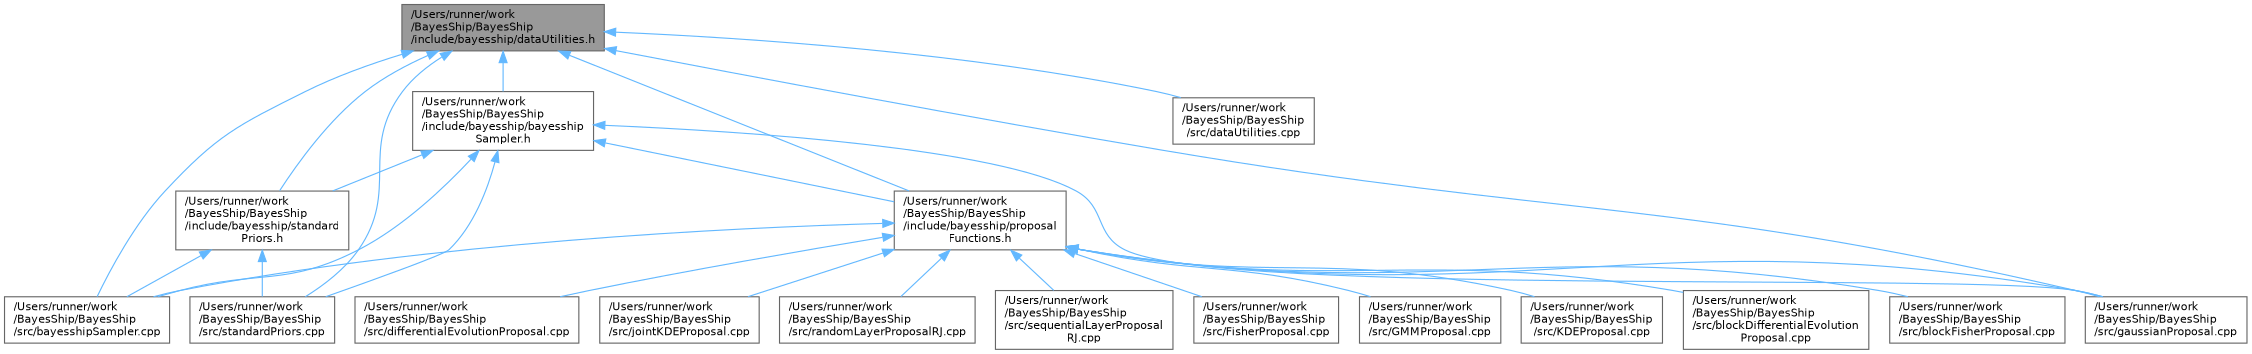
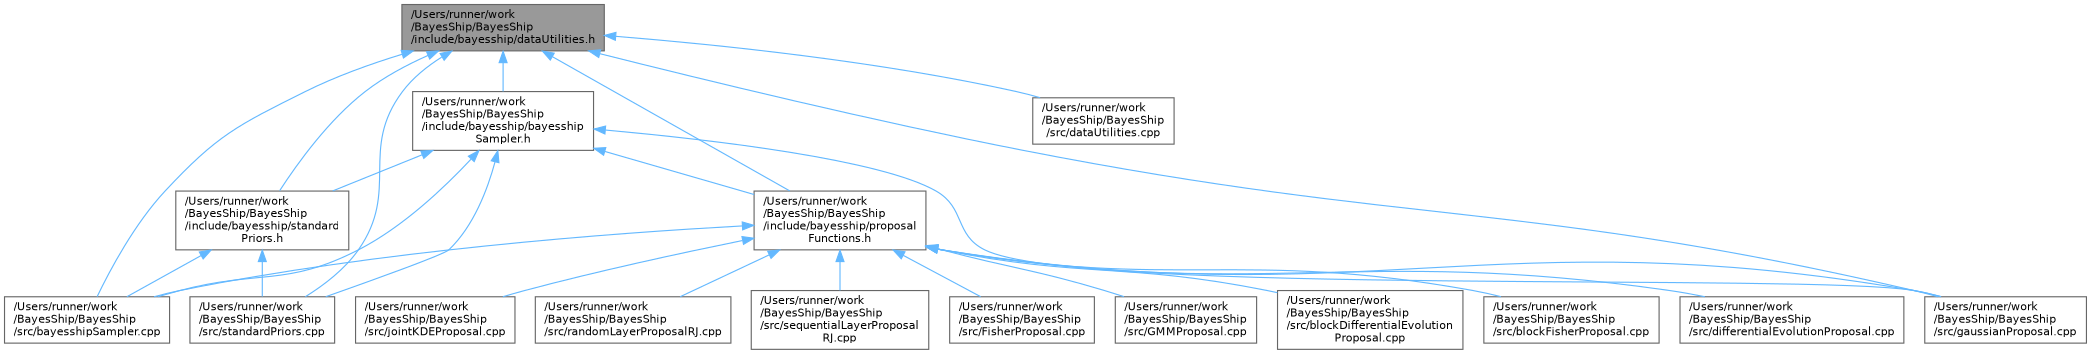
  digraph {
    node [color=grey40 fillcolor=white fontname=Helvetica fontsize=10 shape=box style=filled]
    edge [color=steelblue1 dir=back fontname=Helvetica fontsize=10 labelfontname=Helvetica labelfontsize=10 style=solid]
    n1 [color=gray40 fillcolor=grey60 fontcolor=black height=0.2 label="/Users/runner/work\l/BayesShip/BayesShip\l/include/bayesship/dataUtilities.h" width=0.4]
    n2 [height=0.2 label="/Users/runner/work\l/BayesShip/BayesShip\l/include/bayesship/bayesship\lSampler.h" width=0.4]
    n3 [height=0.2 label="/Users/runner/work\l/BayesShip/BayesShip\l/include/bayesship/proposal\lFunctions.h" width=0.4]
    n4 [height=0.2 label="/Users/runner/work\l/BayesShip/BayesShip\l/src/bayesshipSampler.cpp" width=0.4]
    n5 [height=0.2 label="/Users/runner/work\l/BayesShip/BayesShip\l/src/gaussianProposal.cpp" width=0.4]
    n6 [height=0.2 label="/Users/runner/work\l/BayesShip/BayesShip\l/include/bayesship/standard\lPriors.h" width=0.4]
    n7 [height=0.2 label="/Users/runner/work\l/BayesShip/BayesShip\l/src/standardPriors.cpp" width=0.4]
    n8 [height=0.2 label="/Users/runner/work\l/BayesShip/BayesShip\l/src/dataUtilities.cpp" width=0.4]
    n9 [height=0.2 label="/Users/runner/work\l/BayesShip/BayesShip\l/src/FisherProposal.cpp" width=0.4]
    n10 [height=0.2 label="/Users/runner/work\l/BayesShip/BayesShip\l/src/GMMProposal.cpp" width=0.4]
-   n11 [height=0.2 label="/Users/runner/work\l/BayesShip/BayesShip\l/src/KDEProposal.cpp" width=0.4]
    n12 [height=0.2 label="/Users/runner/work\l/BayesShip/BayesShip\l/src/blockDifferentialEvolution\lProposal.cpp" width=0.4]
    n13 [height=0.2 label="/Users/runner/work\l/BayesShip/BayesShip\l/src/blockFisherProposal.cpp" width=0.4]
    n14 [height=0.2 label="/Users/runner/work\l/BayesShip/BayesShip\l/src/differentialEvolutionProposal.cpp" width=0.4]
    n15 [height=0.2 label="/Users/runner/work\l/BayesShip/BayesShip\l/src/jointKDEProposal.cpp" width=0.4]
    n16 [height=0.2 label="/Users/runner/work\l/BayesShip/BayesShip\l/src/randomLayerProposalRJ.cpp" width=0.4]
    n17 [height=0.2 label="/Users/runner/work\l/BayesShip/BayesShip\l/src/sequentialLayerProposal\lRJ.cpp" width=0.4]
    n1 -> n2
    n1 -> n3
    n1 -> n4
    n1 -> n5
    n1 -> n6
    n1 -> n7
    n1 -> n8
    n2 -> n3
    n2 -> n4
    n2 -> n5
    n2 -> n6
    n2 -> n7
    n3 -> n4
    n3 -> n5
    n3 -> n9
    n3 -> n10
-   n3 -> n11
    n3 -> n12
    n3 -> n13
    n3 -> n14
    n3 -> n15
    n3 -> n16
    n3 -> n17
    n6 -> n4
    n6 -> n7
  }
